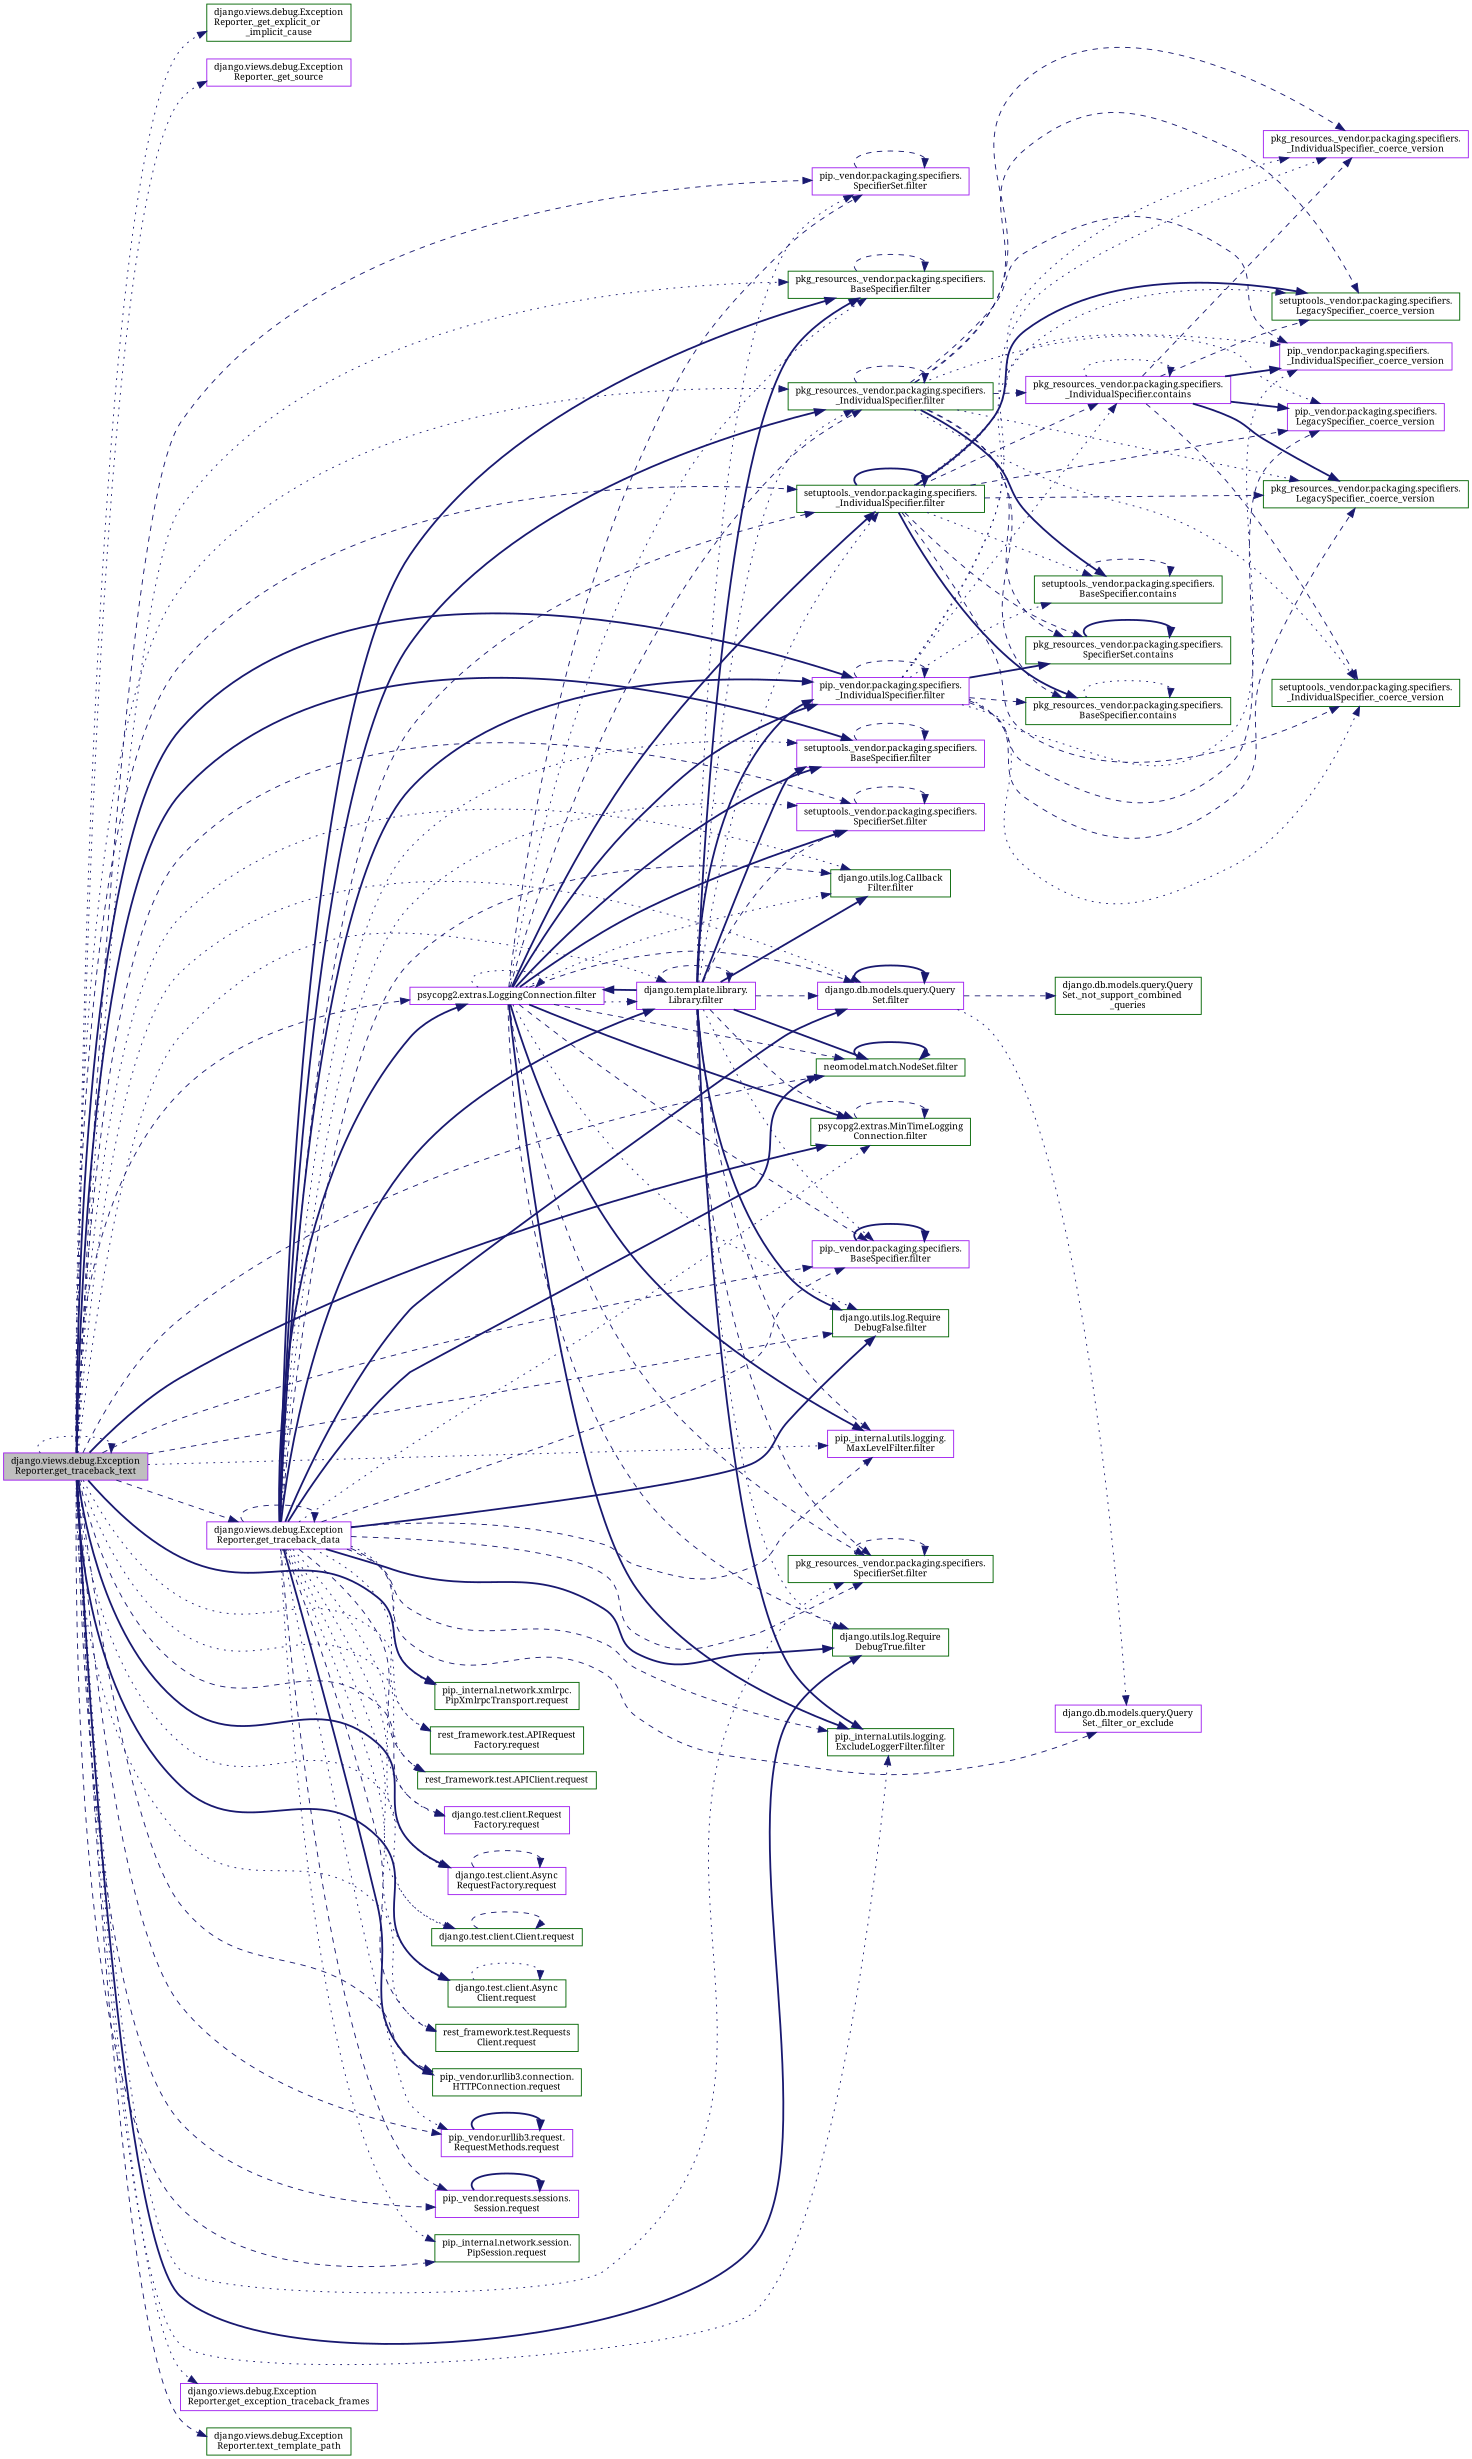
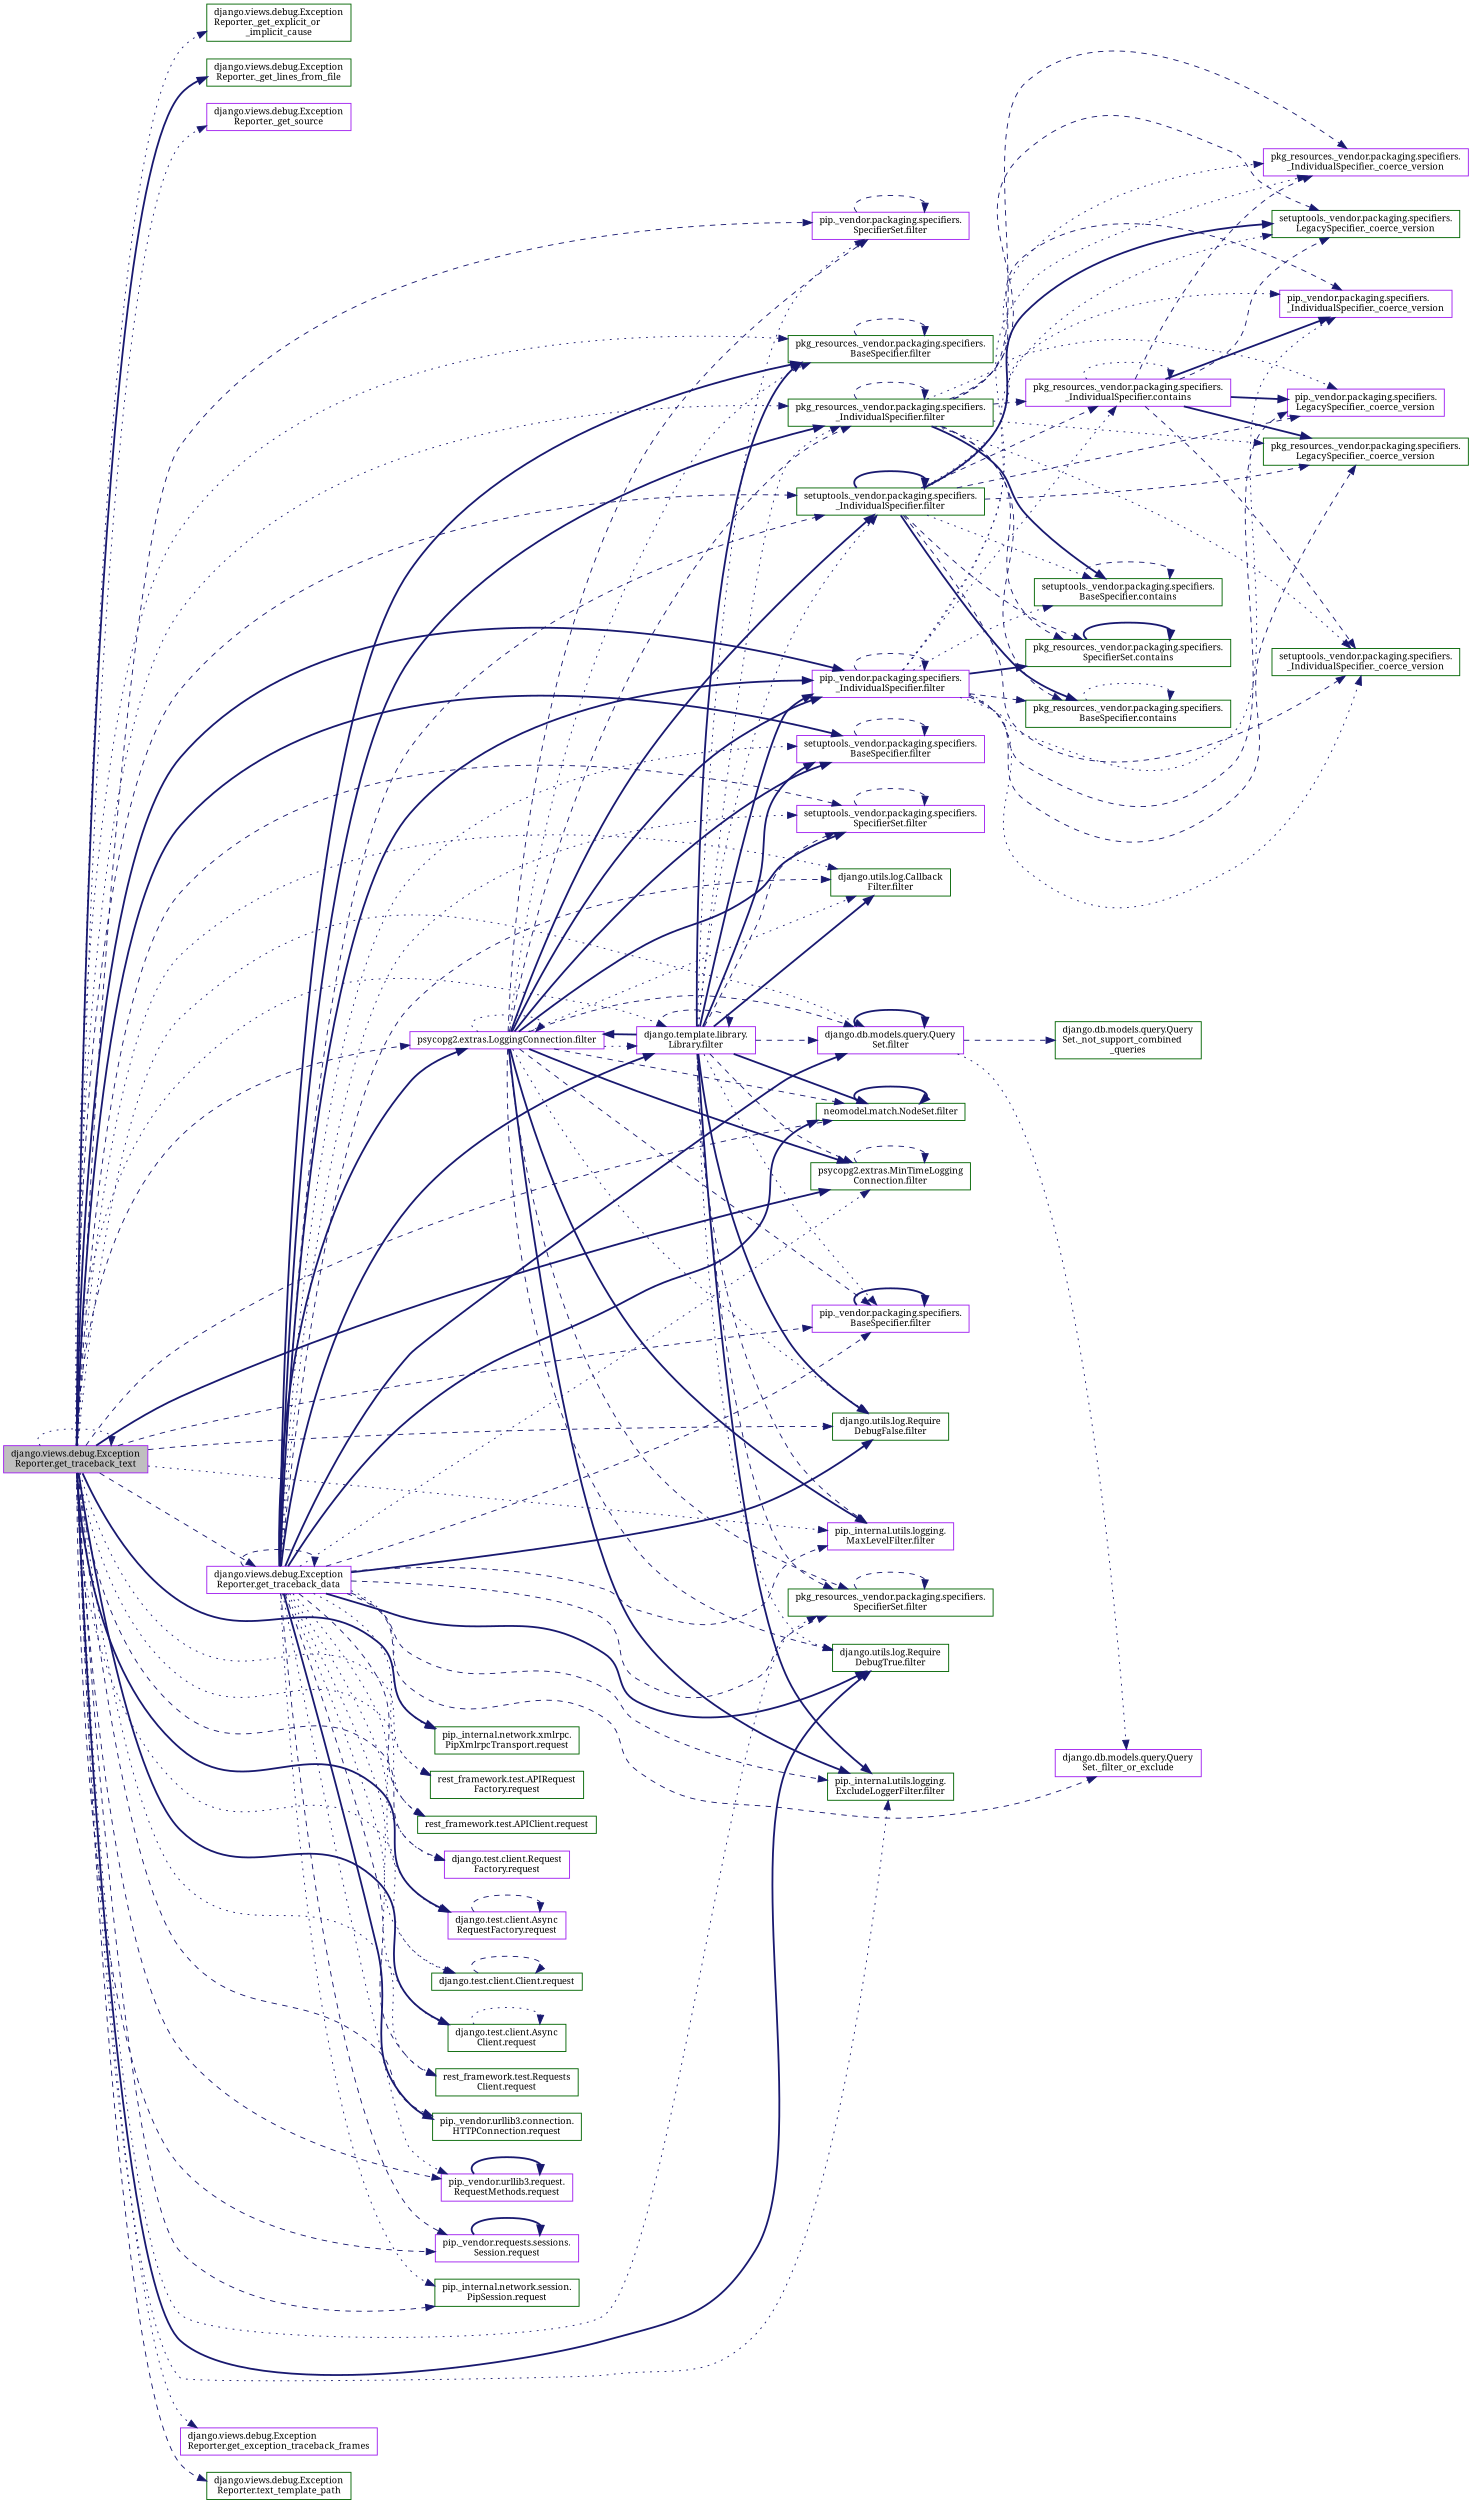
  digraph {
    fontname="Noto Serif"
    rankdir=LR
    node [color=darkgreen fillcolor=white fontname="Noto Serif" fontsize=10 shape=record style=filled]
    edge [color=midnightblue fontname="Noto Serif" fontsize=10 labelfontname=Helvetica labelfontsize=10 style=dashed]
    n1 [color=purple fillcolor=grey75 fontcolor=black height=0.2 label="django.views.debug.Exception\lReporter.get_traceback_text" width=0.4]
    n2 [height=0.2 label="django.views.debug.Exception\lReporter._get_explicit_or\l_implicit_cause" width=0.4]
+   n3 [height=0.2 label="django.views.debug.Exception\lReporter._get_lines_from_file" width=0.4]
    n4 [color=purple height=0.2 label="django.views.debug.Exception\lReporter._get_source" width=0.4]
    n5 [color=purple height=0.2 label="django.db.models.query.Query\lSet.filter" width=0.4]
    n6 [height=0.2 label="neomodel.match.NodeSet.filter" width=0.4]
    n7 [height=0.2 label="pkg_resources._vendor.packaging.specifiers.\lBaseSpecifier.filter" width=0.4]
    n8 [height=0.2 label="pkg_resources._vendor.packaging.specifiers.\l_IndividualSpecifier.filter" width=0.4]
    n9 [color=purple height=0.2 label="setuptools._vendor.packaging.specifiers.\lBaseSpecifier.filter" width=0.4]
    n10 [height=0.2 label="setuptools._vendor.packaging.specifiers.\l_IndividualSpecifier.filter" width=0.4]
    n11 [color=purple height=0.2 label="setuptools._vendor.packaging.specifiers.\lSpecifierSet.filter" width=0.4]
    n12 [color=purple height=0.2 label="pip._vendor.packaging.specifiers.\lSpecifierSet.filter" width=0.4]
    n13 [color=purple height=0.2 label="psycopg2.extras.LoggingConnection.filter" width=0.4]
    n14 [height=0.2 label="django.utils.log.Callback\lFilter.filter" width=0.4]
    n15 [color=purple height=0.2 label="pip._internal.utils.logging.\lMaxLevelFilter.filter" width=0.4]
    n16 [height=0.2 label="pkg_resources._vendor.packaging.specifiers.\lSpecifierSet.filter" width=0.4]
    n17 [color=purple height=0.2 label="pip._vendor.packaging.specifiers.\lBaseSpecifier.filter" width=0.4]
    n18 [color=purple height=0.2 label="pip._vendor.packaging.specifiers.\l_IndividualSpecifier.filter" width=0.4]
    n19 [height=0.2 label="psycopg2.extras.MinTimeLogging\lConnection.filter" width=0.4]
    n20 [color=purple height=0.2 label="django.template.library.\lLibrary.filter" width=0.4]
    n21 [height=0.2 label="django.utils.log.Require\lDebugFalse.filter" width=0.4]
    n22 [height=0.2 label="django.utils.log.Require\lDebugTrue.filter" width=0.4]
    n23 [height=0.2 label="pip._internal.utils.logging.\lExcludeLoggerFilter.filter" width=0.4]
    n24 [color=purple height=0.2 label="django.views.debug.Exception\lReporter.get_exception_traceback_frames" width=0.4]
    n25 [color=purple height=0.2 label="django.views.debug.Exception\lReporter.get_traceback_data" width=0.4]
    n26 [height=0.2 label="pip._internal.network.xmlrpc.\lPipXmlrpcTransport.request" width=0.4]
    n27 [height=0.2 label="rest_framework.test.APIRequest\lFactory.request" width=0.4]
    n28 [height=0.2 label="rest_framework.test.APIClient.request" width=0.4]
    n29 [color=purple height=0.2 label="django.test.client.Request\lFactory.request" width=0.4]
    n30 [color=purple height=0.2 label="django.test.client.Async\lRequestFactory.request" width=0.4]
    n31 [height=0.2 label="django.test.client.Client.request" width=0.4]
    n32 [height=0.2 label="django.test.client.Async\lClient.request" width=0.4]
    n33 [height=0.2 label="rest_framework.test.Requests\lClient.request" width=0.4]
    n34 [height=0.2 label="pip._vendor.urllib3.connection.\lHTTPConnection.request" width=0.4]
    n35 [color=purple height=0.2 label="pip._vendor.urllib3.request.\lRequestMethods.request" width=0.4]
    n36 [color=purple height=0.2 label="pip._vendor.requests.sessions.\lSession.request" width=0.4]
    n37 [height=0.2 label="pip._internal.network.session.\lPipSession.request" width=0.4]
    n38 [height=0.2 label="django.views.debug.Exception\lReporter.text_template_path" width=0.4]
    n39 [color=purple height=0.2 label="django.db.models.query.Query\lSet._filter_or_exclude" width=0.4]
    n40 [height=0.2 label="django.db.models.query.Query\lSet._not_support_combined\l_queries" width=0.4]
    n41 [color=purple height=0.2 label="pip._vendor.packaging.specifiers.\l_IndividualSpecifier._coerce_version" width=0.4]
    n42 [color=purple height=0.2 label="pip._vendor.packaging.specifiers.\lLegacySpecifier._coerce_version" width=0.4]
    n43 [color=purple height=0.2 label="pkg_resources._vendor.packaging.specifiers.\l_IndividualSpecifier._coerce_version" width=0.4]
    n44 [height=0.2 label="pkg_resources._vendor.packaging.specifiers.\lLegacySpecifier._coerce_version" width=0.4]
    n45 [height=0.2 label="setuptools._vendor.packaging.specifiers.\l_IndividualSpecifier._coerce_version" width=0.4]
    n46 [height=0.2 label="setuptools._vendor.packaging.specifiers.\lLegacySpecifier._coerce_version" width=0.4]
    n47 [height=0.2 label="pkg_resources._vendor.packaging.specifiers.\lBaseSpecifier.contains" width=0.4]
    n48 [color=purple height=0.2 label="pkg_resources._vendor.packaging.specifiers.\l_IndividualSpecifier.contains" width=0.4]
    n49 [height=0.2 label="pkg_resources._vendor.packaging.specifiers.\lSpecifierSet.contains" width=0.4]
    n50 [height=0.2 label="setuptools._vendor.packaging.specifiers.\lBaseSpecifier.contains" width=0.4]
    n1 -> n1 [style=dotted]
    n1 -> n2 [style=dotted]
+   n1 -> n3 [style=bold]
    n1 -> n4 [style=dotted]
    n1 -> n5 [style=dotted]
    n1 -> n6
    n1 -> n7 [style=dotted]
    n1 -> n8 [style=dotted]
    n1 -> n9 [style=bold]
    n1 -> n10
    n1 -> n11
    n1 -> n12
    n1 -> n13
    n1 -> n14 [style=dotted]
    n1 -> n15 [style=dotted]
    n1 -> n16 [style=dotted]
    n1 -> n17
    n1 -> n18 [style=bold]
    n1 -> n19 [style=bold]
    n1 -> n20 [style=dotted]
    n1 -> n21
    n1 -> n22 [style=bold]
    n1 -> n23 [style=dotted]
    n1 -> n24 [style=dotted]
    n1 -> n25
    n1 -> n26 [style=bold]
    n1 -> n27 [style=dotted]
    n1 -> n28 [style=dotted]
    n1 -> n29
    n1 -> n30 [style=bold]
    n1 -> n31 [style=dotted]
    n1 -> n32 [style=bold]
    n1 -> n33 [style=dotted]
    n1 -> n34
    n1 -> n35
    n1 -> n36
    n1 -> n37
    n1 -> n38
    n5 -> n5 [style=bold]
    n5 -> n39 [style=dotted]
    n5 -> n40
    n6 -> n6 [style=bold]
    n7 -> n7
    n8 -> n8
    n8 -> n41
    n8 -> n42 [style=dotted]
    n8 -> n43
    n8 -> n44 [style=dotted]
    n8 -> n45 [style=dotted]
    n8 -> n46
    n8 -> n47
    n8 -> n48
    n8 -> n49
    n8 -> n50 [style=bold]
    n9 -> n9
    n10 -> n10 [style=bold]
    n10 -> n41 [style=dotted]
    n10 -> n42
    n10 -> n43 [style=dotted]
    n10 -> n44
    n10 -> n45
    n10 -> n46 [style=bold]
    n10 -> n47 [style=bold]
    n10 -> n48
    n10 -> n49
    n10 -> n50 [style=dotted]
    n11 -> n11
    n12 -> n12
    n13 -> n5
    n13 -> n6
    n13 -> n7 [style=dotted]
    n13 -> n8
    n13 -> n9 [style=bold]
    n13 -> n10 [style=bold]
    n13 -> n11 [style=bold]
    n13 -> n12
    n13 -> n13 [style=dotted]
    n13 -> n14 [style=dotted]
    n13 -> n15 [style=bold]
    n13 -> n16
    n13 -> n17
    n13 -> n18 [style=bold]
    n13 -> n19 [style=bold]
    n13 -> n20 [style=dotted]
    n13 -> n21 [style=dotted]
    n13 -> n22
    n13 -> n23 [style=bold]
    n16 -> n16
    n17 -> n17 [style=bold]
    n18 -> n18
    n18 -> n41 [style=dotted]
    n18 -> n42
    n18 -> n43 [style=dotted]
    n18 -> n44
    n18 -> n45 [style=dotted]
    n18 -> n46 [style=dotted]
    n18 -> n47
    n18 -> n48 [style=dotted]
    n18 -> n49 [style=bold]
    n18 -> n50 [style=dotted]
    n19 -> n19
    n20 -> n5
    n20 -> n6 [style=bold]
    n20 -> n7 [style=bold]
    n20 -> n8 [style=dotted]
    n20 -> n9 [style=bold]
    n20 -> n10 [style=dotted]
    n20 -> n11
    n20 -> n12 [style=dotted]
    n20 -> n13 [style=bold]
    n20 -> n14 [style=bold]
    n20 -> n15
    n20 -> n16
    n20 -> n17 [style=dotted]
    n20 -> n18 [style=bold]
    n20 -> n19
    n20 -> n20
    n20 -> n21 [style=bold]
    n20 -> n22 [style=dotted]
    n20 -> n23 [style=bold]
    n25 -> n5 [style=bold]
    n25 -> n6 [style=bold]
    n25 -> n7 [style=bold]
    n25 -> n8 [style=bold]
    n25 -> n9 [style=dotted]
    n25 -> n10
    n25 -> n11 [style=dotted]
    n25 -> n13 [style=bold]
    n25 -> n14
    n25 -> n15
    n25 -> n16
    n25 -> n17
    n25 -> n18 [style=bold]
    n25 -> n19 [style=dotted]
    n25 -> n20 [style=bold]
    n25 -> n21 [style=bold]
    n25 -> n22 [style=bold]
    n25 -> n23
    n25 -> n25
    n25 -> n26 [style=dotted]
    n25 -> n27 [style=dotted]
    n25 -> n28
    n25 -> n29 [style=dotted]
    n25 -> n30 [style=dotted]
    n25 -> n31 [style=dotted]
    n25 -> n32 [style=dotted]
    n25 -> n33
    n25 -> n34 [style=bold]
    n25 -> n35 [style=dotted]
    n25 -> n36
    n25 -> n37 [style=dotted]
    n25 -> n39
    n30 -> n30
    n31 -> n31
    n32 -> n32 [style=dotted]
    n35 -> n35 [style=bold]
    n36 -> n36 [style=bold]
    n47 -> n47 [style=dotted]
    n48 -> n41 [style=bold]
    n48 -> n42 [style=bold]
    n48 -> n43
    n48 -> n44 [style=bold]
    n48 -> n45
    n48 -> n46
    n48 -> n48 [style=dotted]
    n49 -> n49 [style=bold]
    n50 -> n50
  }
